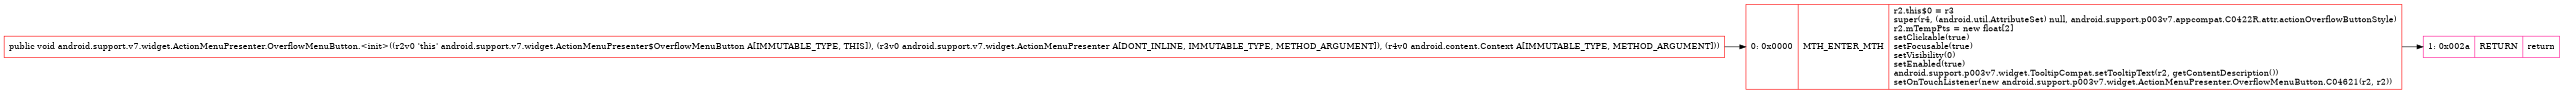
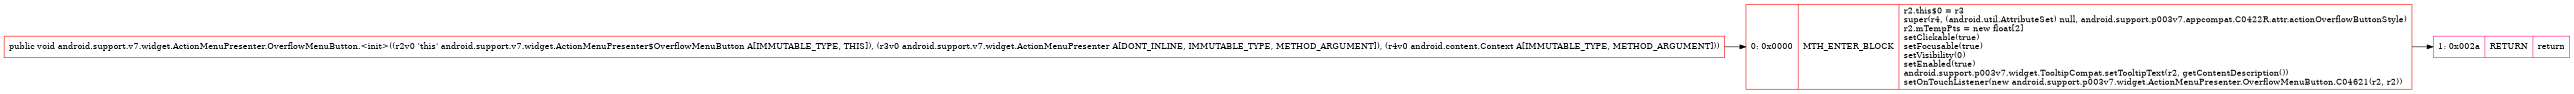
  digraph {
    rankdir=LR
    node [shape=record color=red]
    edge [style=solid]
-   n1 [label="{0\:\ 0x0000|MTH_ENTER_MTH\l|r2.this$0 = r3\lsuper(r4, (android.util.AttributeSet) null, android.support.p003v7.appcompat.C0422R.attr.actionOverflowButtonStyle)\lr2.mTempPts = new float[2]\lsetClickable(true)\lsetFocusable(true)\lsetVisibility(0)\lsetEnabled(true)\landroid.support.p003v7.widget.TooltipCompat.setTooltipText(r2, getContentDescription())\lsetOnTouchListener(new android.support.p003v7.widget.ActionMenuPresenter.OverflowMenuButton.C04621(r2, r2))\l}"]
+   n1 [label="{0\:\ 0x0000|MTH_ENTER_BLOCK\l|r2.this$0 = r3\lsuper(r4, (android.util.AttributeSet) null, android.support.p003v7.appcompat.C0422R.attr.actionOverflowButtonStyle)\lr2.mTempPts = new float[2]\lsetClickable(true)\lsetFocusable(true)\lsetVisibility(0)\lsetEnabled(true)\landroid.support.p003v7.widget.TooltipCompat.setTooltipText(r2, getContentDescription())\lsetOnTouchListener(new android.support.p003v7.widget.ActionMenuPresenter.OverflowMenuButton.C04621(r2, r2))\l}"]
    n2 [label="{1\:\ 0x002a|RETURN\l|return\l}" color=deeppink]
    n3 [label="{public void android.support.v7.widget.ActionMenuPresenter.OverflowMenuButton.\<init\>((r2v0 'this' android.support.v7.widget.ActionMenuPresenter$OverflowMenuButton A[IMMUTABLE_TYPE, THIS]), (r3v0 android.support.v7.widget.ActionMenuPresenter A[DONT_INLINE, IMMUTABLE_TYPE, METHOD_ARGUMENT]), (r4v0 android.content.Context A[IMMUTABLE_TYPE, METHOD_ARGUMENT])) }"]
    n1 -> n2
    n3 -> n1
  }
